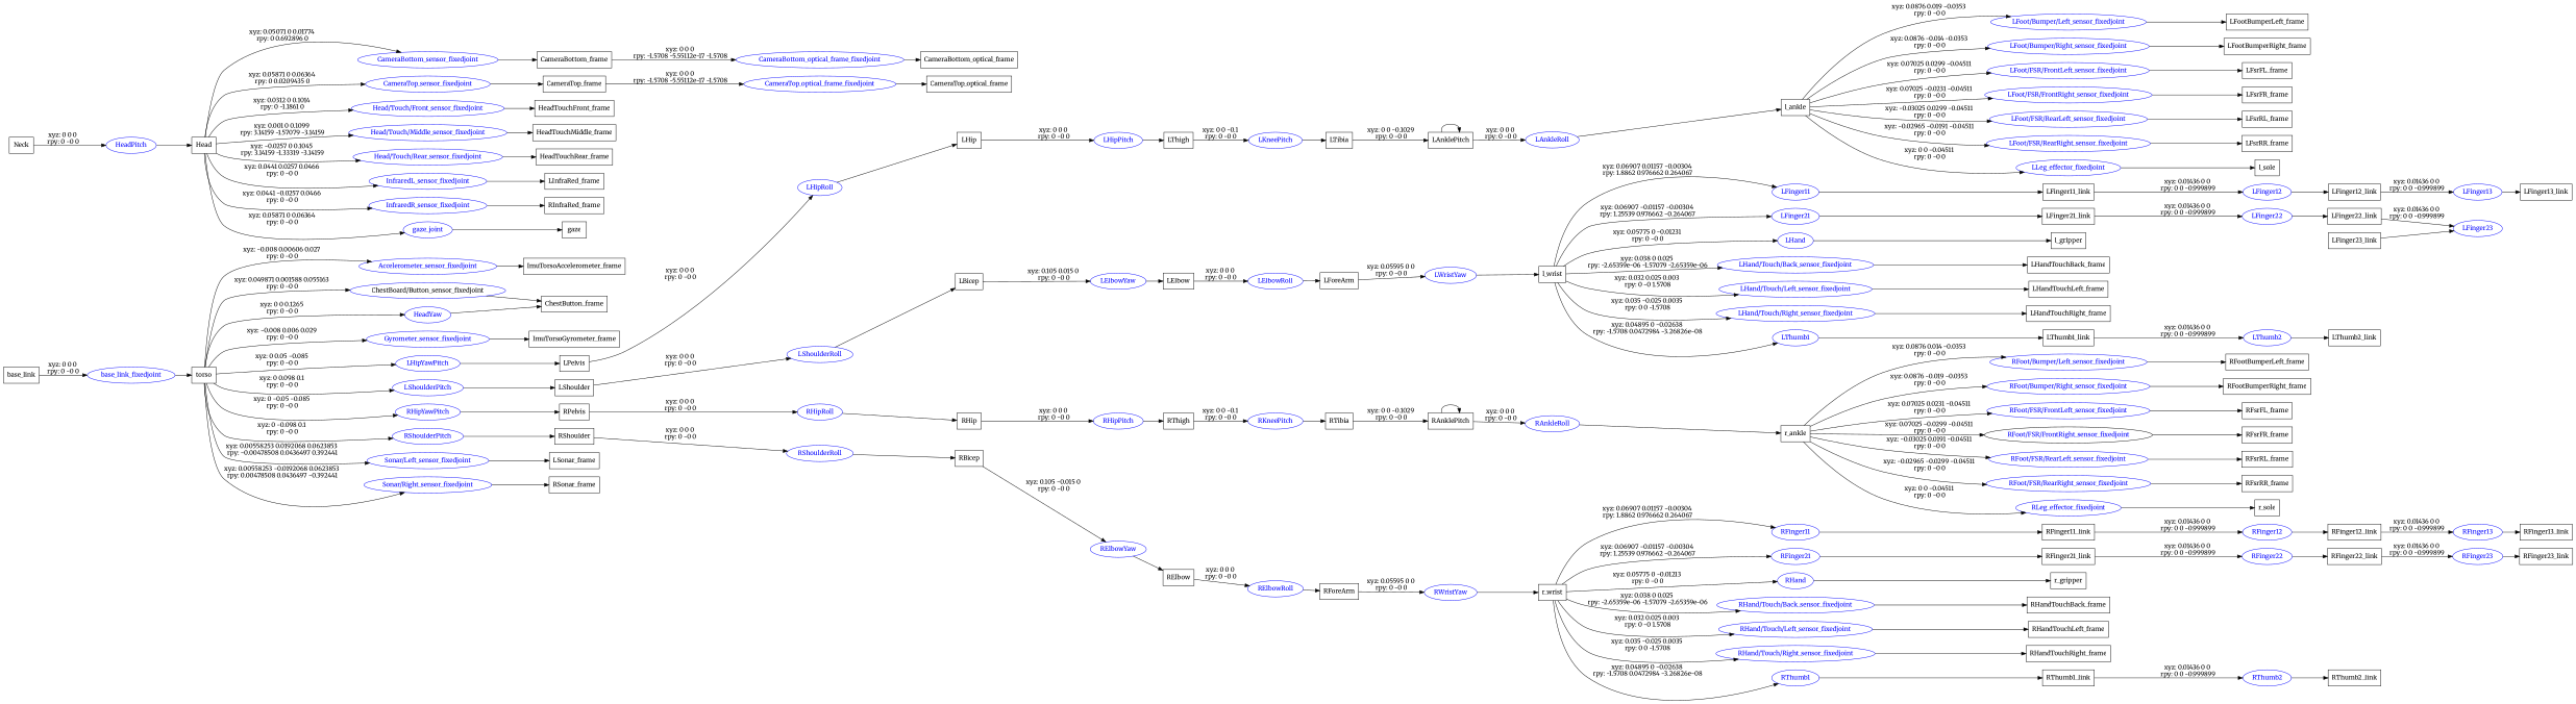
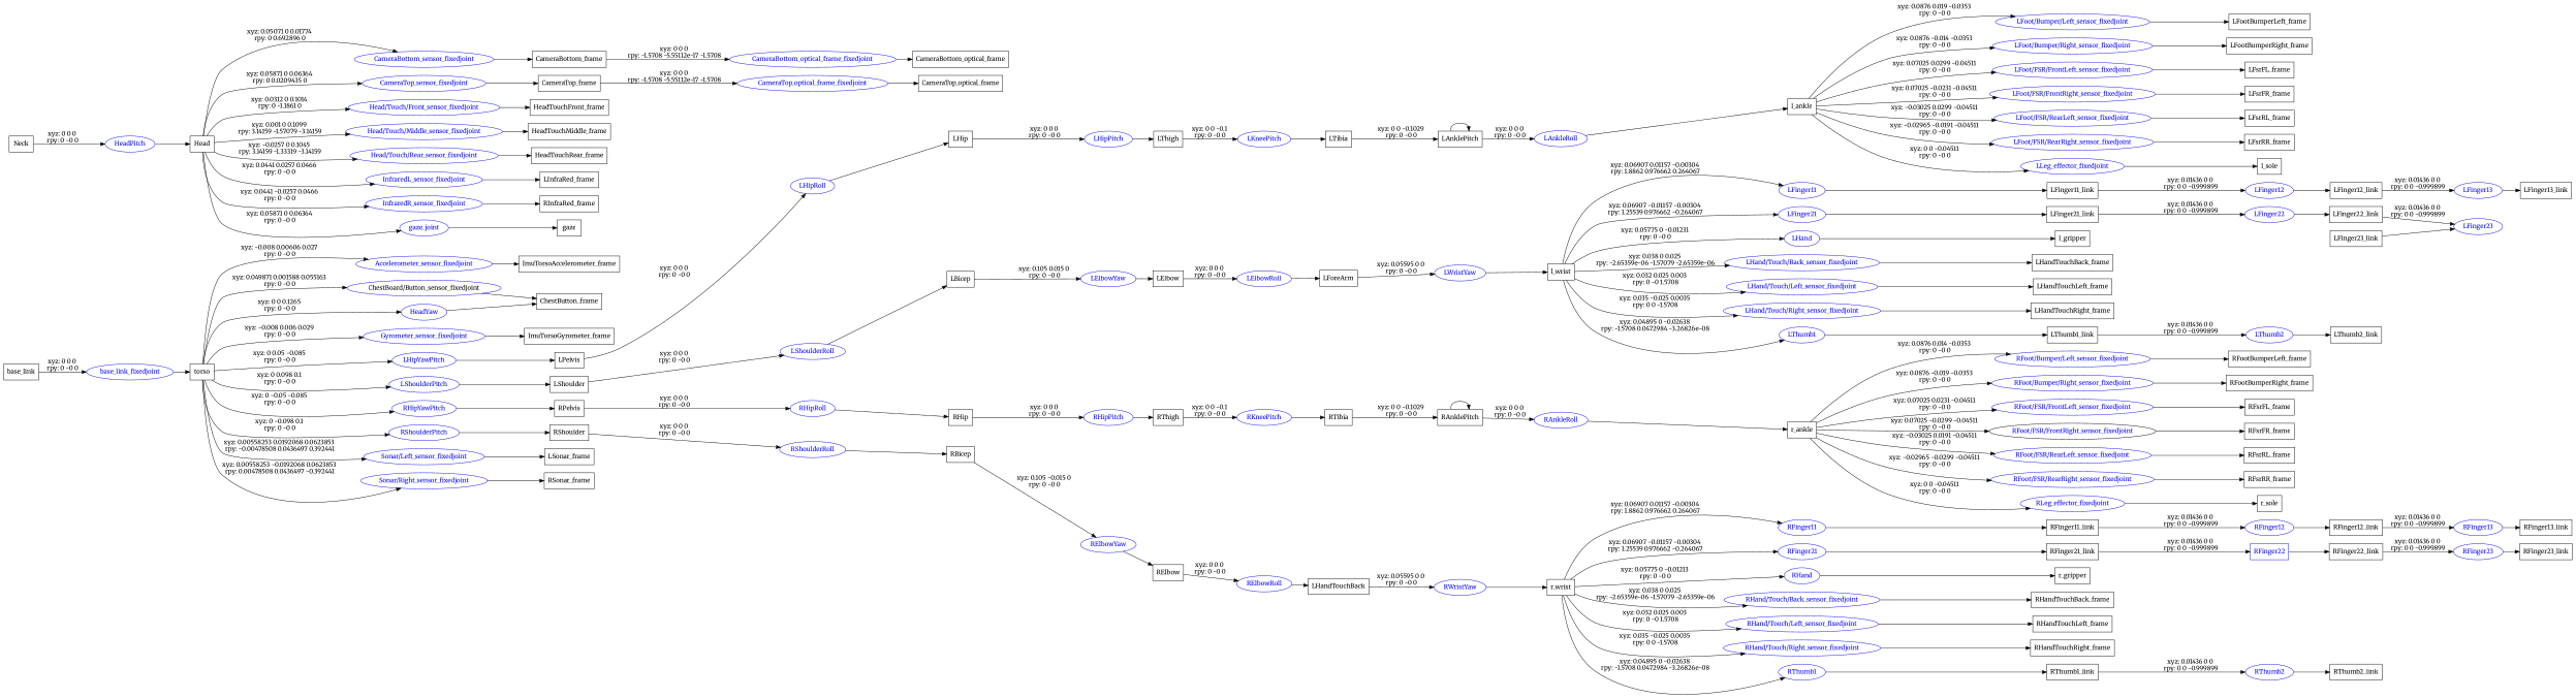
  digraph {
    fontname=Merriweather
    rankdir=LR
    node [fontname=Merriweather shape=box]
    edge [fontname=Merriweather]
    n1 [label=base_link]
    base_link_fixedjoint [color=blue fontcolor=blue shape=ellipse]
    n3 [label=torso]
    Accelerometer_sensor_fixedjoint [color=blue fontcolor=blue shape=ellipse]
    "ChestBoard/Button_sensor_fixedjoint" [color=blue fontcolor=black shape=ellipse]
    Gyrometer_sensor_fixedjoint [color=blue fontcolor=blue shape=ellipse]
    HeadYaw [color=blue fontcolor=blue shape=ellipse]
    LHipYawPitch [color=blue fontcolor=blue shape=ellipse]
    LShoulderPitch [color=blue fontcolor=blue shape=ellipse]
    RHipYawPitch [color=blue fontcolor=blue shape=ellipse]
    RShoulderPitch [color=blue fontcolor=blue shape=ellipse]
    "Sonar/Left_sensor_fixedjoint" [color=blue fontcolor=blue shape=ellipse]
    "Sonar/Right_sensor_fixedjoint" [color=blue fontcolor=blue shape=ellipse]
    n14 [label=ImuTorsoAccelerometer_frame]
    n15 [label=ChestButton_frame]
    n16 [label=ImuTorsoGyrometer_frame]
    n17 [label=LPelvis]
    n18 [label=LShoulder]
    n19 [label=RPelvis]
    n20 [label=RShoulder]
    n21 [label=LSonar_frame]
    n22 [label=RSonar_frame]
    n23 [label=Neck]
    HeadPitch [color=blue fontcolor=blue shape=ellipse]
    n25 [label=Head]
    CameraBottom_sensor_fixedjoint [color=blue fontcolor=blue shape=ellipse]
    CameraTop_sensor_fixedjoint [color=blue fontcolor=blue shape=ellipse]
    "Head/Touch/Front_sensor_fixedjoint" [color=blue fontcolor=blue shape=ellipse]
    "Head/Touch/Middle_sensor_fixedjoint" [color=blue fontcolor=blue shape=ellipse]
    "Head/Touch/Rear_sensor_fixedjoint" [color=blue fontcolor=blue shape=ellipse]
    InfraredL_sensor_fixedjoint [color=blue fontcolor=blue shape=ellipse]
    InfraredR_sensor_fixedjoint [color=blue fontcolor=blue shape=ellipse]
    gaze_joint [color=blue fontcolor=blue shape=ellipse]
    n34 [label=CameraBottom_frame]
    n35 [label=CameraTop_frame]
    n36 [label=HeadTouchFront_frame]
    n37 [label=HeadTouchMiddle_frame]
    n38 [label=HeadTouchRear_frame]
    n39 [label=LInfraRed_frame]
    n40 [label=RInfraRed_frame]
    n41 [label=gaze]
    CameraBottom_optical_frame_fixedjoint [color=blue fontcolor=blue shape=ellipse]
    n43 [label=CameraBottom_optical_frame]
    CameraTop_optical_frame_fixedjoint [color=blue fontcolor=blue shape=ellipse]
    n45 [label=CameraTop_optical_frame]
    LHipRoll [color=blue fontcolor=blue shape=ellipse]
    n47 [label=LHip]
    LHipPitch [color=blue fontcolor=blue shape=ellipse]
    n49 [label=LThigh]
    LKneePitch [color=blue fontcolor=blue shape=ellipse]
    n51 [label=LTibia]
    n52 [label=LAnklePitch]
    LAnkleRoll [color=blue fontcolor=blue shape=ellipse]
    n54 [label=l_ankle]
    "LFoot/Bumper/Left_sensor_fixedjoint" [color=blue fontcolor=blue shape=ellipse]
    "LFoot/Bumper/Right_sensor_fixedjoint" [color=blue fontcolor=blue shape=ellipse]
    "LFoot/FSR/FrontLeft_sensor_fixedjoint" [color=blue fontcolor=blue shape=ellipse]
    "LFoot/FSR/FrontRight_sensor_fixedjoint" [color=blue fontcolor=blue shape=ellipse]
    "LFoot/FSR/RearLeft_sensor_fixedjoint" [color=blue fontcolor=blue shape=ellipse]
    "LFoot/FSR/RearRight_sensor_fixedjoint" [color=blue fontcolor=blue shape=ellipse]
    LLeg_effector_fixedjoint [color=blue fontcolor=blue shape=ellipse]
    n62 [label=LFootBumperLeft_frame]
    n63 [label=LFootBumperRight_frame]
    n64 [label=LFsrFL_frame]
    n65 [label=LFsrFR_frame]
    n66 [label=LFsrRL_frame]
    n67 [label=LFsrRR_frame]
    n68 [label=l_sole]
    LShoulderRoll [color=blue fontcolor=blue shape=ellipse]
    n70 [label=LBicep]
    LElbowYaw [color=blue fontcolor=blue shape=ellipse]
    n72 [label=LElbow]
    LElbowRoll [color=blue fontcolor=blue shape=ellipse]
    n74 [label=LForeArm]
    LWristYaw [color=blue fontcolor=blue shape=ellipse]
    n76 [label=l_wrist]
    LFinger11 [color=blue fontcolor=blue shape=ellipse]
    LFinger21 [color=blue fontcolor=blue shape=ellipse]
    LHand [color=blue fontcolor=blue shape=ellipse]
    "LHand/Touch/Back_sensor_fixedjoint" [color=blue fontcolor=blue shape=ellipse]
    "LHand/Touch/Left_sensor_fixedjoint" [color=blue fontcolor=blue shape=ellipse]
    "LHand/Touch/Right_sensor_fixedjoint" [color=blue fontcolor=blue shape=ellipse]
    LThumb1 [color=blue fontcolor=blue shape=ellipse]
    n84 [label=LFinger11_link]
    n85 [label=LFinger21_link]
    n86 [label=l_gripper]
    n87 [label=LHandTouchBack_frame]
    n88 [label=LHandTouchLeft_frame]
    n89 [label=LHandTouchRight_frame]
    n90 [label=LThumb1_link]
    LFinger12 [color=blue fontcolor=blue shape=ellipse]
    n92 [label=LFinger12_link]
    LFinger13 [color=blue fontcolor=blue shape=ellipse]
    n94 [label=LFinger13_link]
    LFinger22 [color=blue fontcolor=blue shape=ellipse]
    n96 [label=LFinger22_link]
    LFinger23 [color=blue fontcolor=blue shape=ellipse]
    n98 [label=LFinger23_link]
    LThumb2 [color=blue fontcolor=blue shape=ellipse]
    n100 [label=LThumb2_link]
    RHipRoll [color=blue fontcolor=blue shape=ellipse]
    n102 [label=RHip]
    RHipPitch [color=blue fontcolor=blue shape=ellipse]
    n104 [label=RThigh]
    RKneePitch [color=blue fontcolor=blue shape=ellipse]
    n106 [label=RTibia]
    n107 [label=RAnklePitch]
    RAnkleRoll [color=blue fontcolor=blue shape=ellipse]
    n109 [label=r_ankle]
    "RFoot/Bumper/Left_sensor_fixedjoint" [color=blue fontcolor=blue shape=ellipse]
    "RFoot/Bumper/Right_sensor_fixedjoint" [color=blue fontcolor=blue shape=ellipse]
    "RFoot/FSR/FrontLeft_sensor_fixedjoint" [color=blue fontcolor=blue shape=ellipse]
    "RFoot/FSR/FrontRight_sensor_fixedjoint" [color=black fontcolor=blue shape=ellipse]
    "RFoot/FSR/RearLeft_sensor_fixedjoint" [color=blue fontcolor=blue shape=ellipse]
    "RFoot/FSR/RearRight_sensor_fixedjoint" [color=blue fontcolor=blue shape=ellipse]
    RLeg_effector_fixedjoint [color=blue fontcolor=blue shape=ellipse]
    n117 [label=RFootBumperLeft_frame]
    n118 [label=RFootBumperRight_frame]
    n119 [label=RFsrFL_frame]
    n120 [label=RFsrFR_frame]
    n121 [label=RFsrRL_frame]
    n122 [label=RFsrRR_frame]
    n123 [label=r_sole]
    RShoulderRoll [color=blue fontcolor=blue shape=ellipse]
    n125 [label=RBicep]
    RElbowYaw [color=blue fontcolor=blue shape=ellipse]
    n127 [label=RElbow]
    RElbowRoll [color=blue fontcolor=blue shape=ellipse]
-   n129 [label=RForeArm]
+   n129 [label=LHandTouchBack]
    RWristYaw [color=blue fontcolor=blue shape=ellipse]
    n131 [label=r_wrist]
    RFinger11 [color=blue fontcolor=blue shape=ellipse]
    RFinger21 [color=blue fontcolor=blue shape=ellipse]
    RHand [color=blue fontcolor=blue shape=ellipse]
    "RHand/Touch/Back_sensor_fixedjoint" [color=blue fontcolor=blue shape=ellipse]
    "RHand/Touch/Left_sensor_fixedjoint" [color=blue fontcolor=blue shape=ellipse]
    "RHand/Touch/Right_sensor_fixedjoint" [color=blue fontcolor=blue shape=ellipse]
    RThumb1 [color=blue fontcolor=blue shape=ellipse]
    n139 [label=RFinger11_link]
    n140 [label=RFinger21_link]
    n141 [label=r_gripper]
    n142 [label=RHandTouchBack_frame]
    n143 [label=RHandTouchLeft_frame]
    n144 [label=RHandTouchRight_frame]
    n145 [label=RThumb1_link]
    RFinger12 [color=blue fontcolor=blue shape=ellipse]
    n147 [label=RFinger12_link]
    RFinger13 [color=blue fontcolor=blue shape=ellipse]
    n149 [label=RFinger13_link]
-   RFinger22 [color=blue fontcolor=blue shape=ellipse]
+   RFinger22 [color=blue fontcolor=blue]
    n151 [label=RFinger22_link]
    RFinger23 [color=blue fontcolor=blue shape=ellipse]
    n153 [label=RFinger23_link]
    RThumb2 [color=blue fontcolor=blue shape=ellipse]
    n155 [label=RThumb2_link]
    n1 -> base_link_fixedjoint [label="xyz: 0 0 0 \nrpy: 0 -0 0"]
    base_link_fixedjoint -> n3
    n3 -> Accelerometer_sensor_fixedjoint [label="xyz: -0.008 0.00606 0.027 \nrpy: 0 -0 0"]
    n3 -> "ChestBoard/Button_sensor_fixedjoint" [label="xyz: 0.049871 0.001588 0.055163 \nrpy: 0 -0 0"]
    n3 -> Gyrometer_sensor_fixedjoint [label="xyz: -0.008 0.006 0.029 \nrpy: 0 -0 0"]
    n3 -> HeadYaw [label="xyz: 0 0 0.1265 \nrpy: 0 -0 0"]
    n3 -> LHipYawPitch [label="xyz: 0 0.05 -0.085 \nrpy: 0 -0 0"]
    n3 -> LShoulderPitch [label="xyz: 0 0.098 0.1 \nrpy: 0 -0 0"]
    n3 -> RHipYawPitch [label="xyz: 0 -0.05 -0.085 \nrpy: 0 -0 0"]
    n3 -> RShoulderPitch [label="xyz: 0 -0.098 0.1 \nrpy: 0 -0 0"]
    n3 -> "Sonar/Left_sensor_fixedjoint" [label="xyz: 0.00558253 0.0192068 0.0623853 \nrpy: -0.00478508 0.0436497 0.392441"]
    n3 -> "Sonar/Right_sensor_fixedjoint" [label="xyz: 0.00558253 -0.0192068 0.0623853 \nrpy: 0.00478508 0.0436497 -0.392441"]
    Accelerometer_sensor_fixedjoint -> n14
    "ChestBoard/Button_sensor_fixedjoint" -> n15
    Gyrometer_sensor_fixedjoint -> n16
    HeadYaw -> n15
    LHipYawPitch -> n17
    LShoulderPitch -> n18
    RHipYawPitch -> n19
    RShoulderPitch -> n20
    "Sonar/Left_sensor_fixedjoint" -> n21
    "Sonar/Right_sensor_fixedjoint" -> n22
    n17 -> LHipRoll [label="xyz: 0 0 0 \nrpy: 0 -0 0"]
    n18 -> LShoulderRoll [label="xyz: 0 0 0 \nrpy: 0 -0 0"]
    n19 -> RHipRoll [label="xyz: 0 0 0 \nrpy: 0 -0 0"]
    n20 -> RShoulderRoll [label="xyz: 0 0 0 \nrpy: 0 -0 0"]
    n23 -> HeadPitch [label="xyz: 0 0 0 \nrpy: 0 -0 0"]
    HeadPitch -> n25
    n25 -> CameraBottom_sensor_fixedjoint [label="xyz: 0.05071 0 0.01774 \nrpy: 0 0.692896 0"]
    n25 -> CameraTop_sensor_fixedjoint [label="xyz: 0.05871 0 0.06364 \nrpy: 0 0.0209435 0"]
    n25 -> "Head/Touch/Front_sensor_fixedjoint" [label="xyz: 0.0312 0 0.1014 \nrpy: 0 -1.1861 0"]
    n25 -> "Head/Touch/Middle_sensor_fixedjoint" [label="xyz: 0.001 0 0.1099 \nrpy: 3.14159 -1.57079 -3.14159"]
    n25 -> "Head/Touch/Rear_sensor_fixedjoint" [label="xyz: -0.0257 0 0.1045 \nrpy: 3.14159 -1.33319 -3.14159"]
    n25 -> InfraredL_sensor_fixedjoint [label="xyz: 0.0441 0.0257 0.0466 \nrpy: 0 -0 0"]
    n25 -> InfraredR_sensor_fixedjoint [label="xyz: 0.0441 -0.0257 0.0466 \nrpy: 0 -0 0"]
    n25 -> gaze_joint [label="xyz: 0.05871 0 0.06364 \nrpy: 0 -0 0"]
    CameraBottom_sensor_fixedjoint -> n34
    CameraTop_sensor_fixedjoint -> n35
    "Head/Touch/Front_sensor_fixedjoint" -> n36
    "Head/Touch/Middle_sensor_fixedjoint" -> n37
    "Head/Touch/Rear_sensor_fixedjoint" -> n38
    InfraredL_sensor_fixedjoint -> n39
    InfraredR_sensor_fixedjoint -> n40
    gaze_joint -> n41
    n34 -> CameraBottom_optical_frame_fixedjoint [label="xyz: 0 0 0 \nrpy: -1.5708 -5.55112e-17 -1.5708"]
    n35 -> CameraTop_optical_frame_fixedjoint [label="xyz: 0 0 0 \nrpy: -1.5708 -5.55112e-17 -1.5708"]
    CameraBottom_optical_frame_fixedjoint -> n43
    CameraTop_optical_frame_fixedjoint -> n45
    LHipRoll -> n47
    n47 -> LHipPitch [label="xyz: 0 0 0 \nrpy: 0 -0 0"]
    LHipPitch -> n49
    n49 -> LKneePitch [label="xyz: 0 0 -0.1 \nrpy: 0 -0 0"]
    LKneePitch -> n51
    n51 -> n52 [label="xyz: 0 0 -0.1029 \nrpy: 0 -0 0"]
    n52 -> n52
    n52 -> LAnkleRoll [label="xyz: 0 0 0 \nrpy: 0 -0 0"]
    LAnkleRoll -> n54
    n54 -> "LFoot/Bumper/Left_sensor_fixedjoint" [label="xyz: 0.0876 0.019 -0.0353 \nrpy: 0 -0 0"]
    n54 -> "LFoot/Bumper/Right_sensor_fixedjoint" [label="xyz: 0.0876 -0.014 -0.0353 \nrpy: 0 -0 0"]
    n54 -> "LFoot/FSR/FrontLeft_sensor_fixedjoint" [label="xyz: 0.07025 0.0299 -0.04511 \nrpy: 0 -0 0"]
    n54 -> "LFoot/FSR/FrontRight_sensor_fixedjoint" [label="xyz: 0.07025 -0.0231 -0.04511 \nrpy: 0 -0 0"]
    n54 -> "LFoot/FSR/RearLeft_sensor_fixedjoint" [label="xyz: -0.03025 0.0299 -0.04511 \nrpy: 0 -0 0"]
    n54 -> "LFoot/FSR/RearRight_sensor_fixedjoint" [label="xyz: -0.02965 -0.0191 -0.04511 \nrpy: 0 -0 0"]
    n54 -> LLeg_effector_fixedjoint [label="xyz: 0 0 -0.04511 \nrpy: 0 -0 0"]
    "LFoot/Bumper/Left_sensor_fixedjoint" -> n62
    "LFoot/Bumper/Right_sensor_fixedjoint" -> n63
    "LFoot/FSR/FrontLeft_sensor_fixedjoint" -> n64
    "LFoot/FSR/FrontRight_sensor_fixedjoint" -> n65
    "LFoot/FSR/RearLeft_sensor_fixedjoint" -> n66
    "LFoot/FSR/RearRight_sensor_fixedjoint" -> n67
    LLeg_effector_fixedjoint -> n68
    LShoulderRoll -> n70
    n70 -> LElbowYaw [label="xyz: 0.105 0.015 0 \nrpy: 0 -0 0"]
    LElbowYaw -> n72
    n72 -> LElbowRoll [label="xyz: 0 0 0 \nrpy: 0 -0 0"]
    LElbowRoll -> n74
    n74 -> LWristYaw [label="xyz: 0.05595 0 0 \nrpy: 0 -0 0"]
    LWristYaw -> n76
    n76 -> LFinger11 [label="xyz: 0.06907 0.01157 -0.00304 \nrpy: 1.8862 0.976662 0.264067"]
    n76 -> LFinger21 [label="xyz: 0.06907 -0.01157 -0.00304 \nrpy: 1.25539 0.976662 -0.264067"]
    n76 -> LHand [label="xyz: 0.05775 0 -0.01231 \nrpy: 0 -0 0"]
    n76 -> "LHand/Touch/Back_sensor_fixedjoint" [label="xyz: 0.038 0 0.025 \nrpy: -2.65359e-06 -1.57079 -2.65359e-06"]
    n76 -> "LHand/Touch/Left_sensor_fixedjoint" [label="xyz: 0.032 0.025 0.003 \nrpy: 0 -0 1.5708"]
    n76 -> "LHand/Touch/Right_sensor_fixedjoint" [label="xyz: 0.035 -0.025 0.0035 \nrpy: 0 0 -1.5708"]
    n76 -> LThumb1 [label="xyz: 0.04895 0 -0.02638 \nrpy: -1.5708 0.0472984 -3.26826e-08"]
    LFinger11 -> n84
    LFinger21 -> n85
    LHand -> n86
    "LHand/Touch/Back_sensor_fixedjoint" -> n87
    "LHand/Touch/Left_sensor_fixedjoint" -> n88
    "LHand/Touch/Right_sensor_fixedjoint" -> n89
    LThumb1 -> n90
    n84 -> LFinger12 [label="xyz: 0.01436 0 0 \nrpy: 0 0 -0.999899"]
    n85 -> LFinger22 [label="xyz: 0.01436 0 0 \nrpy: 0 0 -0.999899"]
    n90 -> LThumb2 [label="xyz: 0.01436 0 0 \nrpy: 0 0 -0.999899"]
    LFinger12 -> n92
    n92 -> LFinger13 [label="xyz: 0.01436 0 0 \nrpy: 0 0 -0.999899"]
    LFinger13 -> n94
    LFinger22 -> n96
    n96 -> LFinger23 [label="xyz: 0.01436 0 0 \nrpy: 0 0 -0.999899"]
    n98 -> LFinger23
    LThumb2 -> n100
    RHipRoll -> n102
    n102 -> RHipPitch [label="xyz: 0 0 0 \nrpy: 0 -0 0"]
    RHipPitch -> n104
    n104 -> RKneePitch [label="xyz: 0 0 -0.1 \nrpy: 0 -0 0"]
    RKneePitch -> n106
    n106 -> n107 [label="xyz: 0 0 -0.1029 \nrpy: 0 -0 0"]
    n107 -> n107
    n107 -> RAnkleRoll [label="xyz: 0 0 0 \nrpy: 0 -0 0"]
    RAnkleRoll -> n109
    n109 -> "RFoot/Bumper/Left_sensor_fixedjoint" [label="xyz: 0.0876 0.014 -0.0353 \nrpy: 0 -0 0"]
    n109 -> "RFoot/Bumper/Right_sensor_fixedjoint" [label="xyz: 0.0876 -0.019 -0.0353 \nrpy: 0 -0 0"]
    n109 -> "RFoot/FSR/FrontLeft_sensor_fixedjoint" [label="xyz: 0.07025 0.0231 -0.04511 \nrpy: 0 -0 0"]
    n109 -> "RFoot/FSR/FrontRight_sensor_fixedjoint" [label="xyz: 0.07025 -0.0299 -0.04511 \nrpy: 0 -0 0"]
    n109 -> "RFoot/FSR/RearLeft_sensor_fixedjoint" [label="xyz: -0.03025 0.0191 -0.04511 \nrpy: 0 -0 0"]
    n109 -> "RFoot/FSR/RearRight_sensor_fixedjoint" [label="xyz: -0.02965 -0.0299 -0.04511 \nrpy: 0 -0 0"]
    n109 -> RLeg_effector_fixedjoint [label="xyz: 0 0 -0.04511 \nrpy: 0 -0 0"]
    "RFoot/Bumper/Left_sensor_fixedjoint" -> n117
    "RFoot/Bumper/Right_sensor_fixedjoint" -> n118
    "RFoot/FSR/FrontLeft_sensor_fixedjoint" -> n119
    "RFoot/FSR/FrontRight_sensor_fixedjoint" -> n120
    "RFoot/FSR/RearLeft_sensor_fixedjoint" -> n121
    "RFoot/FSR/RearRight_sensor_fixedjoint" -> n122
    RLeg_effector_fixedjoint -> n123
    RShoulderRoll -> n125
    n125 -> RElbowYaw [label="xyz: 0.105 -0.015 0 \nrpy: 0 -0 0"]
    RElbowYaw -> n127
    n127 -> RElbowRoll [label="xyz: 0 0 0 \nrpy: 0 -0 0"]
    RElbowRoll -> n129
    n129 -> RWristYaw [label="xyz: 0.05595 0 0 \nrpy: 0 -0 0"]
    RWristYaw -> n131
    n131 -> RFinger11 [label="xyz: 0.06907 0.01157 -0.00304 \nrpy: 1.8862 0.976662 0.264067"]
    n131 -> RFinger21 [label="xyz: 0.06907 -0.01157 -0.00304 \nrpy: 1.25539 0.976662 -0.264067"]
    n131 -> RHand [label="xyz: 0.05775 0 -0.01213 \nrpy: 0 -0 0"]
    n131 -> "RHand/Touch/Back_sensor_fixedjoint" [label="xyz: 0.038 0 0.025 \nrpy: -2.65359e-06 -1.57079 -2.65359e-06"]
    n131 -> "RHand/Touch/Left_sensor_fixedjoint" [label="xyz: 0.032 0.025 0.003 \nrpy: 0 -0 1.5708"]
    n131 -> "RHand/Touch/Right_sensor_fixedjoint" [label="xyz: 0.035 -0.025 0.0035 \nrpy: 0 0 -1.5708"]
    n131 -> RThumb1 [label="xyz: 0.04895 0 -0.02638 \nrpy: -1.5708 0.0472984 -3.26826e-08"]
    RFinger11 -> n139
    RFinger21 -> n140
    RHand -> n141
    "RHand/Touch/Back_sensor_fixedjoint" -> n142
    "RHand/Touch/Left_sensor_fixedjoint" -> n143
    "RHand/Touch/Right_sensor_fixedjoint" -> n144
    RThumb1 -> n145
    n139 -> RFinger12 [label="xyz: 0.01436 0 0 \nrpy: 0 0 -0.999899"]
    n140 -> RFinger22 [label="xyz: 0.01436 0 0 \nrpy: 0 0 -0.999899"]
    n145 -> RThumb2 [label="xyz: 0.01436 0 0 \nrpy: 0 0 -0.999899"]
    RFinger12 -> n147
    n147 -> RFinger13 [label="xyz: 0.01436 0 0 \nrpy: 0 0 -0.999899"]
    RFinger13 -> n149
    RFinger22 -> n151
    n151 -> RFinger23 [label="xyz: 0.01436 0 0 \nrpy: 0 0 -0.999899"]
    RFinger23 -> n153
    RThumb2 -> n155
  }
